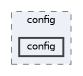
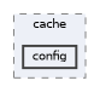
  digraph {
    compound=true
    rankdir=LR
    n1 [color=grey25 fillcolor="#edf0f7" fontname=Helvetica fontsize=10 height=0.2 label=config shape=box style="filled,bold" width=0.4]
    subgraph cluster_1 {
      bgcolor="#edf0f7"
      fontname=Helvetica
      fontsize=10
-     label=config
+     label=cache
      pencolor=grey50
      style="filled,dashed"
      n1
    }
  }
